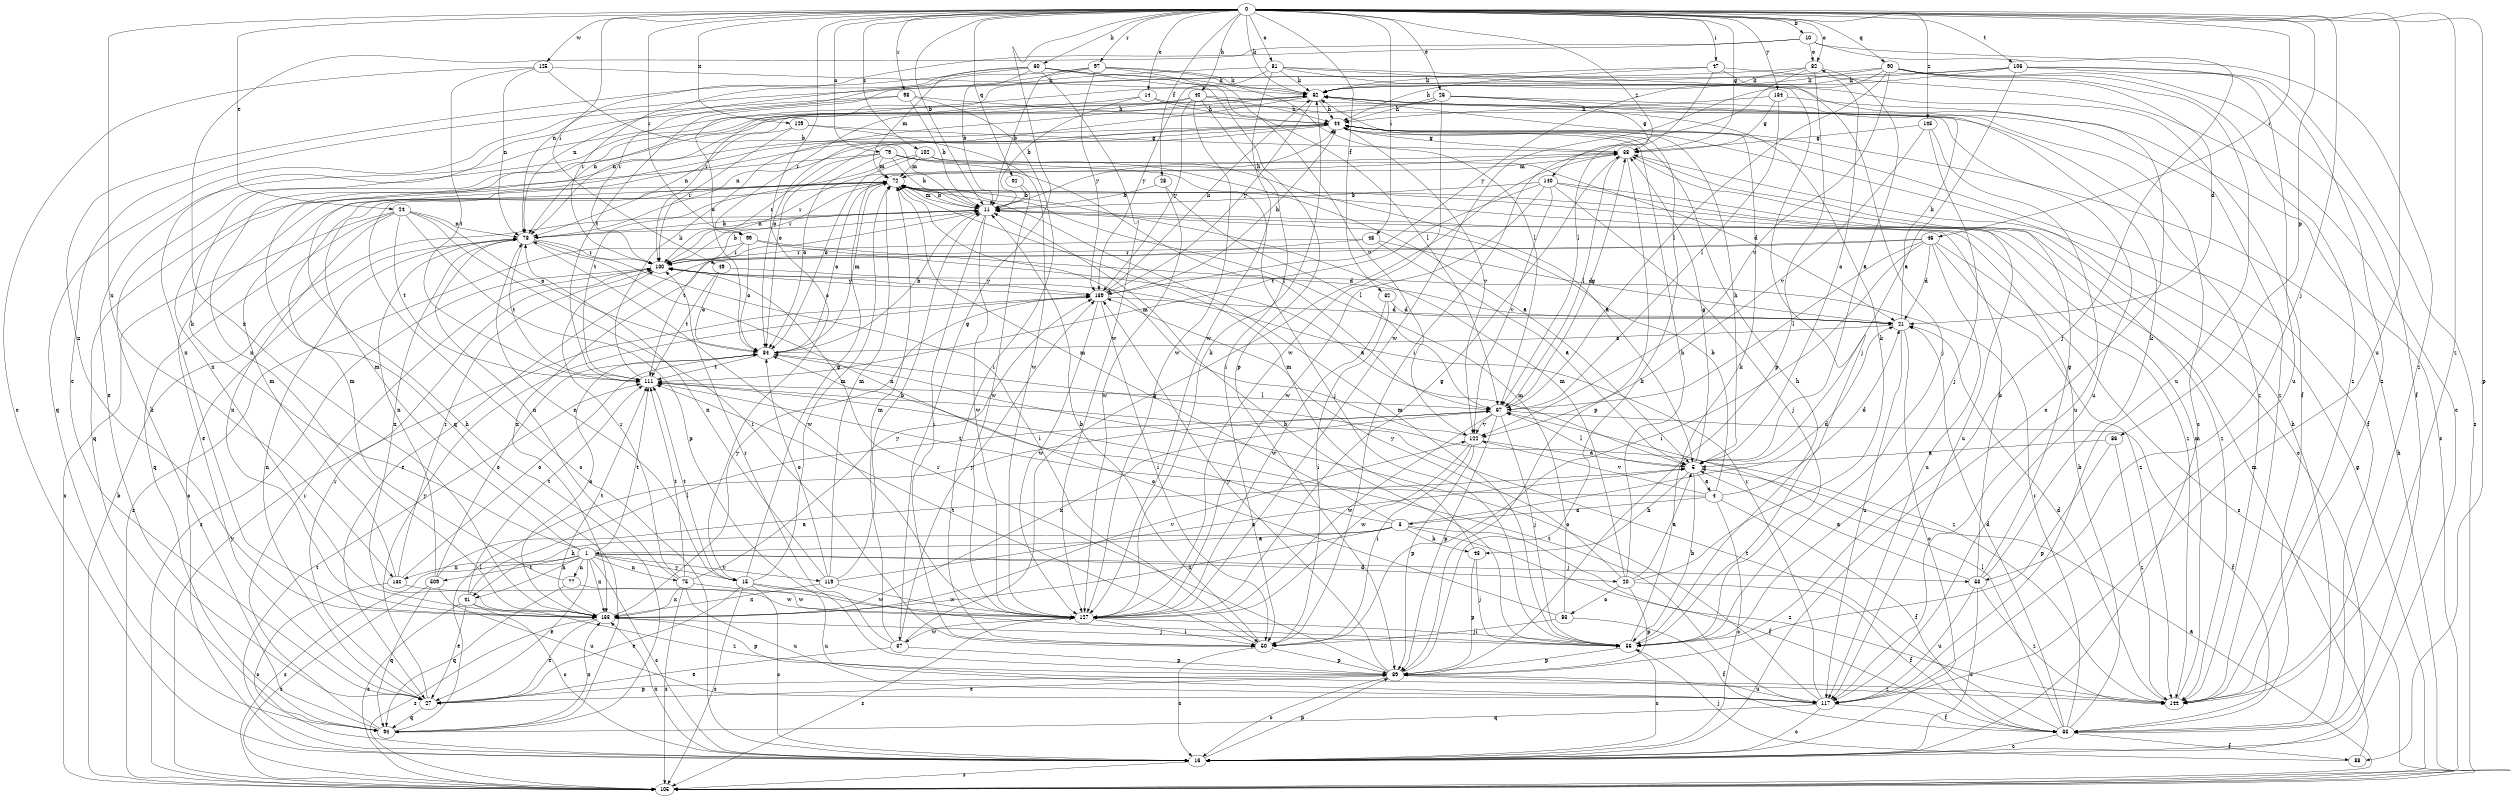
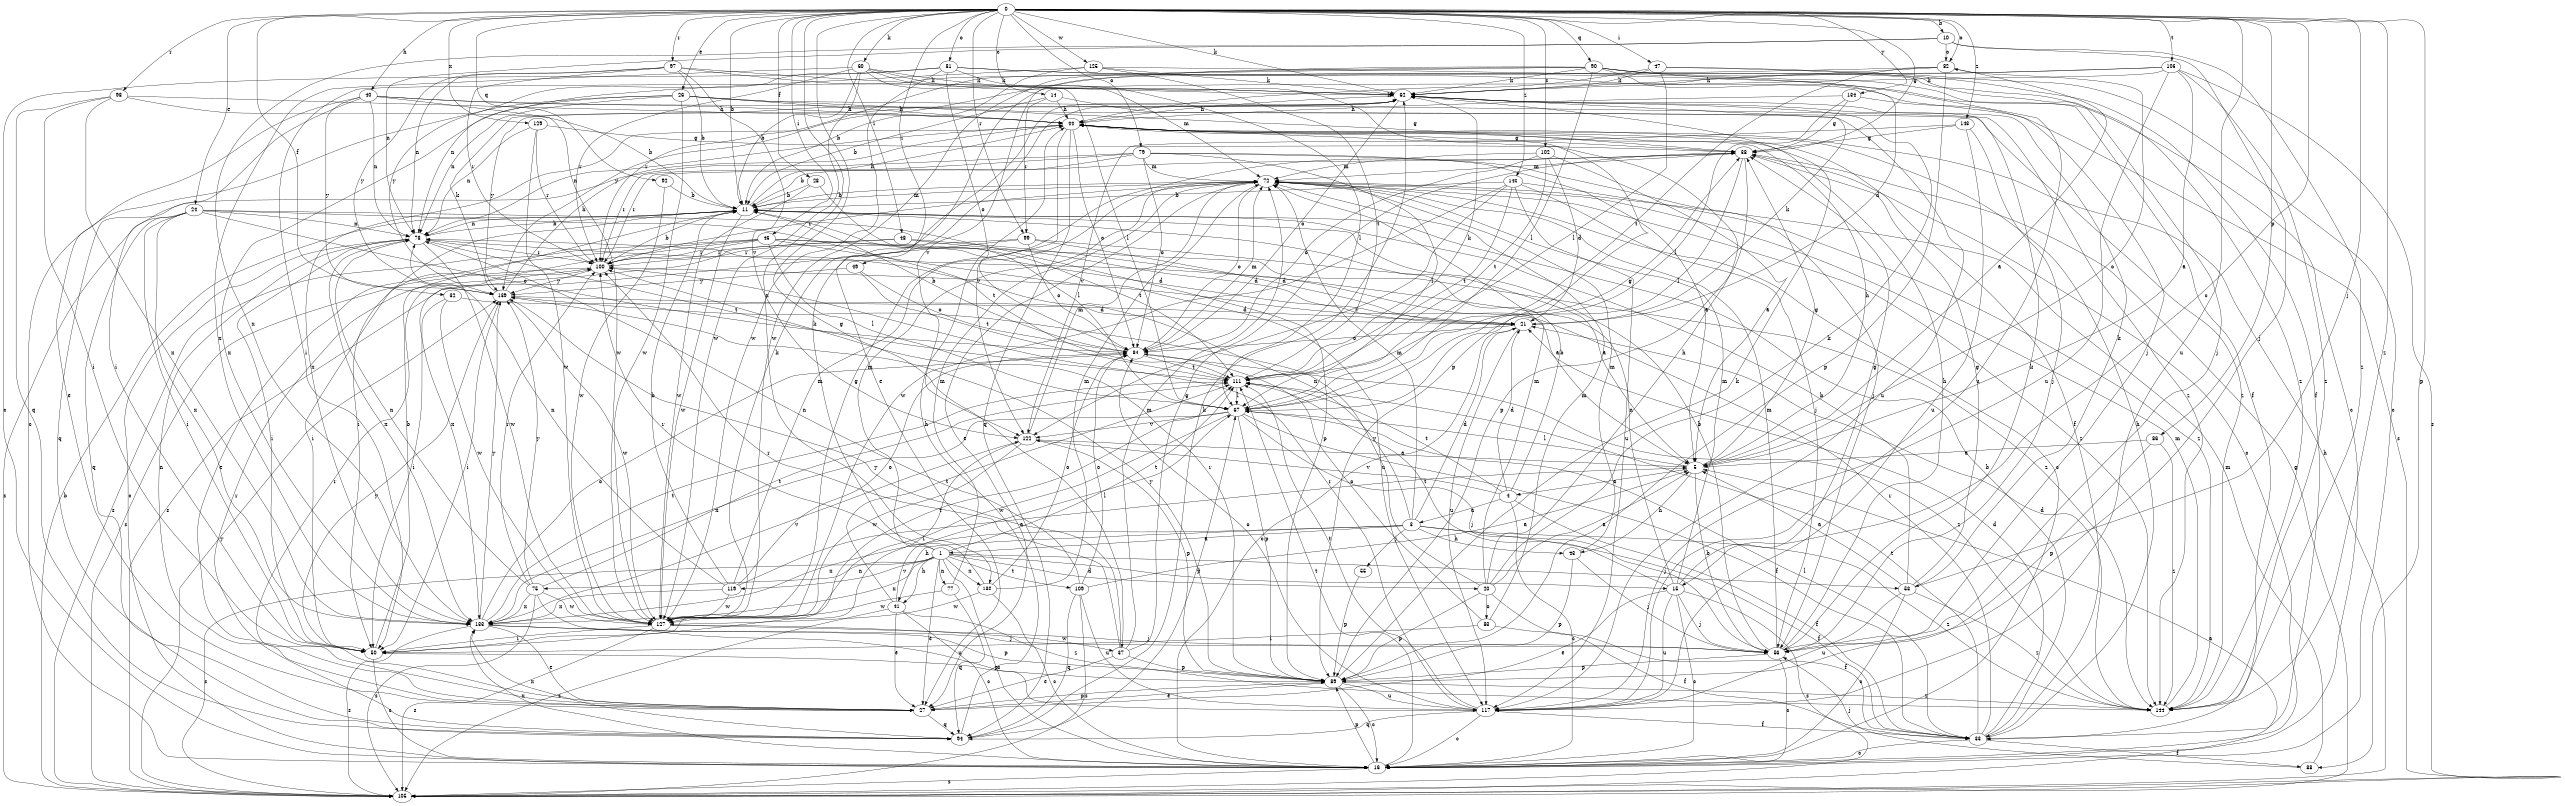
  strict digraph {
    0
    10
    11
    14
    15
    24
    26
    28
    32
    37
    38
    40
    46
    47
    48
    49
    53
    60
    62
    79
    81
    82
    86
    88
    90
    92
    97
    98
    99
    102
    106
    117
    125
    129
    130
    134
    140
    143
    144
    133
    78
    56
    72
    111
    44
    50
    127
    16
    27
    105
    89
    84
    94
    67
    21
    139
    100
    5
    33
    122
    1
    20
    41
    75
    77
-   109 [label=509]
+   109
    119
    83
    3
    43
+   55
    4
    0 -> 10 [label=b]
    0 -> 11 [label=b]
    0 -> 14 [label=c]
    0 -> 15 [label=c]
    0 -> 24 [label=e]
    0 -> 26 [label=e]
    0 -> 28 [label=f]
    0 -> 32 [label=f]
    0 -> 37 [label=g]
    0 -> 38 [label=g]
    0 -> 40 [label=h]
    0 -> 46 [label=i]
    0 -> 47 [label=i]
    0 -> 48 [label=i]
    0 -> 49 [label=i]
    0 -> 53 [label=j]
    0 -> 60 [label=k]
    0 -> 62 [label=k]
    0 -> 79 [label=o]
    0 -> 81 [label=o]
    0 -> 82 [label=o]
    0 -> 86 [label=p]
    0 -> 88 [label=p]
    0 -> 90 [label=q]
    0 -> 92 [label=q]
    0 -> 97 [label=r]
    0 -> 98 [label=r]
    0 -> 99 [label=r]
    0 -> 102 [label=s]
    0 -> 106 [label=t]
    0 -> 117 [label=u]
    0 -> 125 [label=w]
    0 -> 129 [label=x]
    0 -> 130 [label=x]
    0 -> 134 [label=y]
    0 -> 140 [label=z]
    0 -> 143 [label=z]
    0 -> 144 [label=z]
    10 -> 82 [label=o]
    10 -> 144 [label=z]
    10 -> 133 [label=x]
    10 -> 78 [label=n]
    10 -> 56 [label=j]
    11 -> 78 [label=n]
    11 -> 72 [label=m]
    11 -> 111 [label=t]
    11 -> 44 [label=h]
    11 -> 50 [label=i]
    11 -> 127 [label=w]
    14 -> 11 [label=b]
    14 -> 99 [label=r]
    14 -> 117 [label=u]
    14 -> 44 [label=h]
    15 -> 38 [label=g]
    15 -> 117 [label=u]
    15 -> 78 [label=n]
    15 -> 56 [label=j]
    15 -> 72 [label=m]
    15 -> 111 [label=t]
    15 -> 16 [label=c]
    15 -> 27 [label=e]
    15 -> 105 [label=s]
    24 -> 133 [label=x]
    24 -> 78 [label=n]
    24 -> 111 [label=t]
    24 -> 50 [label=i]
    24 -> 105 [label=s]
    24 -> 89 [label=p]
    24 -> 84 [label=o]
    24 -> 94 [label=q]
    26 -> 38 [label=g]
    26 -> 144 [label=z]
    26 -> 133 [label=x]
    26 -> 78 [label=n]
    26 -> 44 [label=h]
    26 -> 127 [label=w]
    26 -> 16 [label=c]
    28 -> 11 [label=b]
    28 -> 127 [label=w]
    28 -> 67 [label=l]
    32 -> 50 [label=i]
    32 -> 127 [label=w]
    32 -> 21 [label=d]
    37 -> 38 [label=g]
    37 -> 72 [label=m]
    37 -> 27 [label=e]
    37 -> 89 [label=p]
    37 -> 139 [label=y]
    37 -> 100 [label=r]
    38 -> 72 [label=m]
    38 -> 16 [label=c]
    38 -> 89 [label=p]
    38 -> 67 [label=l]
    38 -> 100 [label=r]
    40 -> 144 [label=z]
    40 -> 78 [label=n]
    40 -> 44 [label=h]
    40 -> 50 [label=i]
    40 -> 127 [label=w]
    40 -> 27 [label=e]
    40 -> 139 [label=y]
    46 -> 117 [label=u]
    46 -> 144 [label=z]
    46 -> 50 [label=i]
    46 -> 27 [label=e]
    46 -> 105 [label=s]
    46 -> 67 [label=l]
    46 -> 21 [label=d]
    46 -> 100 [label=r]
    47 -> 62 [label=k]
    47 -> 56 [label=j]
    47 -> 44 [label=h]
    47 -> 16 [label=c]
    47 -> 67 [label=l]
    48 -> 133 [label=x]
    48 -> 21 [label=d]
    48 -> 100 [label=r]
    48 -> 5 [label=a]
    49 -> 111 [label=t]
    49 -> 84 [label=o]
    49 -> 139 [label=y]
    53 -> 11 [label=b]
    53 -> 38 [label=g]
    53 -> 62 [label=k]
    53 -> 117 [label=u]
    53 -> 144 [label=z]
    53 -> 16 [label=c]
    53 -> 5 [label=a]
    60 -> 11 [label=b]
    60 -> 62 [label=k]
    60 -> 133 [label=x]
    60 -> 72 [label=m]
    60 -> 127 [label=w]
    60 -> 89 [label=p]
    60 -> 67 [label=l]
    60 -> 100 [label=r]
    62 -> 44 [label=h]
    62 -> 84 [label=o]
    62 -> 139 [label=y]
    79 -> 11 [label=b]
    79 -> 56 [label=j]
    79 -> 72 [label=m]
    79 -> 84 [label=o]
    79 -> 94 [label=q]
    79 -> 67 [label=l]
    79 -> 100 [label=r]
    79 -> 5 [label=a]
    81 -> 62 [label=k]
    81 -> 56 [label=j]
    81 -> 127 [label=w]
    81 -> 16 [label=c]
    81 -> 84 [label=o]
    81 -> 139 [label=y]
    81 -> 33 [label=f]
    82 -> 62 [label=k]
    82 -> 111 [label=t]
    82 -> 50 [label=i]
    82 -> 89 [label=p]
    82 -> 5 [label=a]
    86 -> 144 [label=z]
    86 -> 89 [label=p]
    86 -> 5 [label=a]
    88 -> 56 [label=j]
    88 -> 72 [label=m]
    90 -> 62 [label=k]
    90 -> 117 [label=u]
    90 -> 144 [label=z]
    90 -> 127 [label=w]
    90 -> 67 [label=l]
    90 -> 21 [label=d]
    90 -> 100 [label=r]
    90 -> 33 [label=f]
    90 -> 122 [label=v]
    92 -> 11 [label=b]
    92 -> 127 [label=w]
    97 -> 11 [label=b]
    97 -> 62 [label=k]
    97 -> 78 [label=n]
    97 -> 67 [label=l]
    97 -> 139 [label=y]
    97 -> 100 [label=r]
    97 -> 122 [label=v]
    98 -> 11 [label=b]
    98 -> 133 [label=x]
    98 -> 44 [label=h]
    98 -> 50 [label=i]
    98 -> 94 [label=q]
    99 -> 105 [label=s]
    99 -> 84 [label=o]
    99 -> 21 [label=d]
    99 -> 100 [label=r]
    99 -> 5 [label=a]
    102 -> 72 [label=m]
    102 -> 111 [label=t]
    102 -> 84 [label=o]
    102 -> 21 [label=d]
    102 -> 5 [label=a]
    106 -> 62 [label=k]
    106 -> 117 [label=u]
    106 -> 144 [label=z]
    106 -> 27 [label=e]
    106 -> 105 [label=s]
    106 -> 139 [label=y]
    106 -> 5 [label=a]
    117 -> 111 [label=t]
    117 -> 16 [label=c]
    117 -> 84 [label=o]
    117 -> 94 [label=q]
    117 -> 100 [label=r]
    117 -> 33 [label=f]
    125 -> 11 [label=b]
    125 -> 62 [label=k]
    125 -> 78 [label=n]
    125 -> 111 [label=t]
    125 -> 16 [label=c]
    129 -> 38 [label=g]
    129 -> 78 [label=n]
    129 -> 127 [label=w]
    129 -> 100 [label=r]
    130 -> 72 [label=m]
    130 -> 127 [label=w]
    130 -> 16 [label=c]
    130 -> 84 [label=o]
    130 -> 100 [label=r]
    134 -> 38 [label=g]
    134 -> 44 [label=h]
    134 -> 105 [label=s]
    134 -> 67 [label=l]
    140 -> 11 [label=b]
    140 -> 117 [label=u]
    140 -> 144 [label=z]
    140 -> 56 [label=j]
    140 -> 111 [label=t]
    140 -> 127 [label=w]
    140 -> 122 [label=v]
    143 -> 38 [label=g]
    143 -> 117 [label=u]
    143 -> 56 [label=j]
    143 -> 122 [label=v]
    144 -> 72 [label=m]
    144 -> 21 [label=d]
    133 -> 56 [label=j]
    133 -> 111 [label=t]
    133 -> 27 [label=e]
    133 -> 105 [label=s]
    133 -> 89 [label=p]
    133 -> 84 [label=o]
    133 -> 139 [label=y]
    133 -> 122 [label=v]
    78 -> 11 [label=b]
    78 -> 133 [label=x]
    78 -> 111 [label=t]
    78 -> 50 [label=i]
    78 -> 127 [label=w]
    78 -> 16 [label=c]
    78 -> 100 [label=r]
    56 -> 11 [label=b]
    56 -> 62 [label=k]
    56 -> 72 [label=m]
    56 -> 44 [label=h]
    56 -> 16 [label=c]
    56 -> 89 [label=p]
    72 -> 11 [label=b]
    72 -> 144 [label=z]
    72 -> 16 [label=c]
    72 -> 27 [label=e]
    72 -> 84 [label=o]
    72 -> 100 [label=r]
    111 -> 62 [label=k]
    111 -> 67 [label=l]
    44 -> 38 [label=g]
    44 -> 133 [label=x]
    44 -> 78 [label=n]
    44 -> 84 [label=o]
    44 -> 94 [label=q]
    44 -> 33 [label=f]
    44 -> 122 [label=v]
    50 -> 11 [label=b]
    50 -> 111 [label=t]
    50 -> 16 [label=c]
    50 -> 89 [label=p]
    127 -> 37 [label=w]
    127 -> 38 [label=g]
    127 -> 62 [label=k]
    127 -> 56 [label=j]
    127 -> 50 [label=i]
    127 -> 105 [label=s]
    16 -> 133 [label=x]
    16 -> 111 [label=t]
    16 -> 105 [label=s]
    16 -> 89 [label=p]
    27 -> 78 [label=n]
    27 -> 89 [label=p]
    27 -> 94 [label=q]
    27 -> 139 [label=y]
    27 -> 100 [label=r]
    105 -> 11 [label=b]
    105 -> 38 [label=g]
    105 -> 44 [label=h]
    105 -> 139 [label=y]
    105 -> 5 [label=a]
    89 -> 62 [label=k]
    89 -> 117 [label=u]
    89 -> 144 [label=z]
    89 -> 16 [label=c]
    89 -> 27 [label=e]
    89 -> 139 [label=y]
    89 -> 100 [label=r]
    84 -> 11 [label=b]
    84 -> 144 [label=z]
    84 -> 72 [label=m]
    84 -> 111 [label=t]
    94 -> 62 [label=k]
    94 -> 133 [label=x]
    94 -> 44 [label=h]
    94 -> 67 [label=l]
    94 -> 100 [label=r]
    67 -> 38 [label=g]
    67 -> 133 [label=x]
    67 -> 56 [label=j]
    67 -> 127 [label=w]
    67 -> 89 [label=p]
    67 -> 33 [label=f]
    67 -> 122 [label=v]
    21 -> 62 [label=k]
    21 -> 117 [label=u]
    21 -> 16 [label=c]
    21 -> 84 [label=o]
    139 -> 62 [label=k]
    139 -> 44 [label=h]
    139 -> 50 [label=i]
    139 -> 127 [label=w]
    139 -> 21 [label=d]
    100 -> 11 [label=b]
    100 -> 105 [label=s]
    100 -> 139 [label=y]
    5 -> 38 [label=g]
    5 -> 82 [label=o]
    5 -> 56 [label=b]
    5 -> 44 [label=h]
    5 -> 67 [label=l]
    5 -> 43 [label=h]
    5 -> 4 [label=a]
    33 -> 11 [label=b]
    33 -> 88 [label=f]
    33 -> 111 [label=t]
    33 -> 44 [label=h]
    33 -> 16 [label=c]
    33 -> 67 [label=l]
    33 -> 21 [label=d]
    33 -> 100 [label=r]
    122 -> 72 [label=m]
    122 -> 50 [label=i]
    122 -> 127 [label=w]
    122 -> 89 [label=p]
    122 -> 5 [label=a]
    1 -> 15 [label=y]
    1 -> 53 [label=j]
    1 -> 62 [label=k]
    1 -> 130 [label=x]
    1 -> 133 [label=x]
    1 -> 72 [label=m]
    1 -> 111 [label=t]
    1 -> 16 [label=c]
    1 -> 27 [label=e]
    1 -> 105 [label=s]
    1 -> 20 [label=d]
    1 -> 41 [label=h]
    1 -> 75 [label=n]
    1 -> 77 [label=n]
    1 -> 109 [label=t]
    1 -> 119 [label=v]
    20 -> 62 [label=k]
    20 -> 72 [label=m]
    20 -> 44 [label=h]
    20 -> 89 [label=p]
    20 -> 139 [label=y]
    20 -> 5 [label=a]
    20 -> 33 [label=f]
    20 -> 83 [label=o]
    41 -> 144 [label=z]
    41 -> 111 [label=t]
    41 -> 16 [label=c]
    41 -> 27 [label=e]
    41 -> 105 [label=s]
    41 -> 67 [label=l]
    75 -> 117 [label=u]
    75 -> 133 [label=x]
    75 -> 78 [label=n]
    75 -> 111 [label=t]
    75 -> 127 [label=w]
    75 -> 105 [label=s]
    75 -> 139 [label=y]
    75 -> 100 [label=r]
    77 -> 72 [label=m]
    77 -> 127 [label=w]
    77 -> 94 [label=q]
    109 -> 117 [label=u]
    109 -> 78 [label=n]
    109 -> 105 [label=s]
    109 -> 84 [label=o]
    109 -> 94 [label=q]
    109 -> 5 [label=a]
    119 -> 11 [label=b]
    119 -> 133 [label=x]
    119 -> 78 [label=n]
    119 -> 72 [label=m]
    119 -> 127 [label=w]
    119 -> 84 [label=o]
    119 -> 5 [label=a]
    83 -> 72 [label=m]
    83 -> 50 [label=i]
    83 -> 84 [label=o]
    83 -> 33 [label=f]
    3 -> 144 [label=z]
    3 -> 133 [label=x]
    3 -> 78 [label=n]
    3 -> 72 [label=m]
    3 -> 21 [label=d]
    3 -> 33 [label=f]
    3 -> 1 [label=a]
    3 -> 41 [label=h]
    3 -> 43 [label=h]
+   3 -> 55 [label=j]
    43 -> 56 [label=j]
    43 -> 72 [label=m]
    43 -> 89 [label=p]
+   55 -> 89 [label=p]
    4 -> 11 [label=b]
    4 -> 111 [label=t]
    4 -> 16 [label=c]
    4 -> 21 [label=d]
    4 -> 33 [label=f]
    4 -> 122 [label=v]
    4 -> 3 [label=a]
  }
